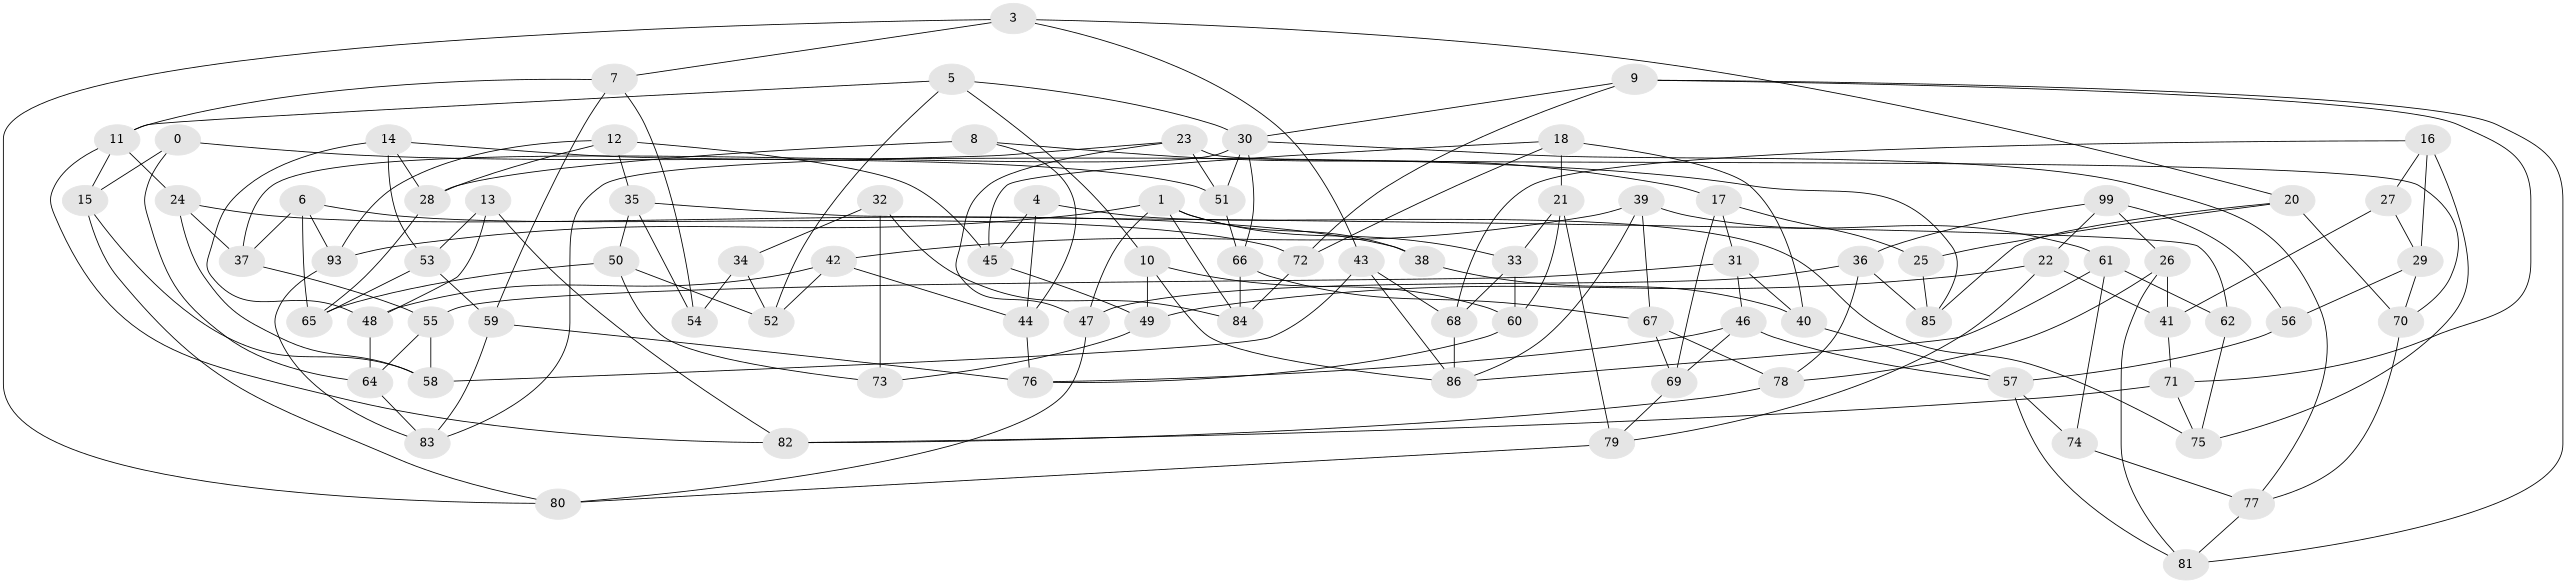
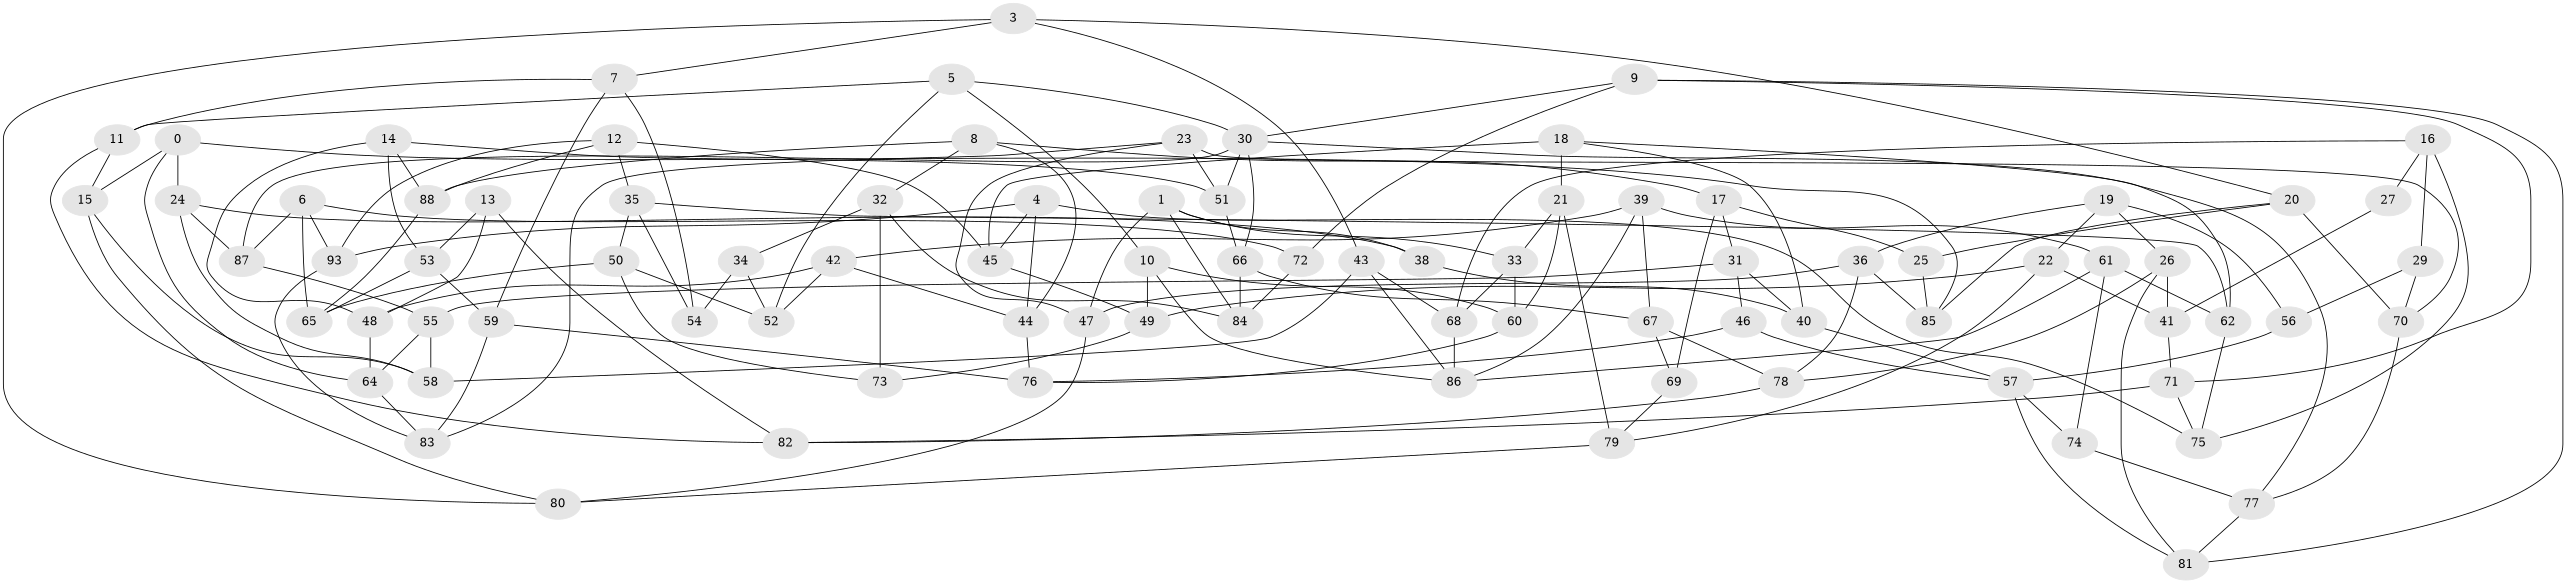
  graph {
    node [color=gray90 style=filled]
    1
    33
    38
    47
    84
    60
    68
    40
    80
    n10 [label=0]
    15
    24
    64
    85
    58
-   37
+   37 [label=87]
    83
    3
    7
    20
    43
    11
    54
    59
    25
    70
    86
    4
    44
    45
    n31 [label=93]
    75
    76
    49
    5
    10
    30
    52
    82
    51
    77
    66
    6
    65
    72
    55
    8
    17
-   28
+   28 [label=88]
    32
    31
    69
    34
    73
    9
    71
    81
    12
    35
    62
    50
    13
    48
    53
    27
    29
    41
    14
    16
    56
    46
    79
    18
    21
    57
-   19 [label=99]
+   19
    22
    26
    36
    78
    23
    39
    42
    61
    67
    74
    1 -- 33
    1 -- 38
    1 -- 47
    1 -- 84
    33 -- 60
    33 -- 68
    38 -- 40
    47 -- 80
    60 -- 76
    68 -- 86
    40 -- 57
    n10 -- 15
-   11 -- 24
+   n10 -- 24
    n10 -- 64
    n10 -- 85
    15 -- 80
    15 -- 58
    24 -- 38
    24 -- 58
    24 -- 37
    64 -- 83
    37 -- 55
    3 -- 80
    3 -- 7
    3 -- 20
    3 -- 43
    7 -- 11
    7 -- 54
    7 -- 59
    20 -- 85
    20 -- 25
    20 -- 70
    43 -- 68
    43 -- 58
    43 -- 86
    11 -- 15
    11 -- 82
    59 -- 83
    59 -- 76
    25 -- 85
    70 -- 77
    4 -- 44
    4 -- 45
-   1 -- n31
+   4 -- n31
    4 -- 75
    44 -- 76
    45 -- 49
    n31 -- 83
    49 -- 73
    5 -- 11
    5 -- 10
    5 -- 30
    5 -- 52
    10 -- 60
    10 -- 86
    10 -- 49
    30 -- 37
    30 -- 51
    30 -- 77
    30 -- 66
    51 -- 66
    77 -- 81
    66 -- 84
    66 -- 67
    6 -- 37
    6 -- n31
    6 -- 65
    6 -- 72
    72 -- 84
    55 -- 64
    55 -- 58
    8 -- 44
    8 -- 17
    8 -- 28
+   8 -- 32
    17 -- 25
    17 -- 31
    17 -- 69
    28 -- 65
    32 -- 84
    32 -- 34
    32 -- 73
    31 -- 40
    31 -- 55
    31 -- 46
    69 -- 79
    34 -- 54
    34 -- 52
    9 -- 30
    9 -- 72
    9 -- 71
    9 -- 81
    71 -- 75
    71 -- 82
    12 -- 45
    12 -- n31
    12 -- 28
    12 -- 35
    35 -- 54
    35 -- 62
    35 -- 50
    62 -- 75
    50 -- 52
    50 -- 65
    50 -- 73
    13 -- 82
    13 -- 48
    13 -- 53
    48 -- 64
    53 -- 59
    53 -- 65
-   27 -- 29
    27 -- 41
    29 -- 70
    29 -- 56
    41 -- 71
    14 -- 51
    14 -- 28
    14 -- 48
    14 -- 53
    16 -- 68
    16 -- 75
    16 -- 27
    16 -- 29
    56 -- 57
    46 -- 76
-   46 -- 69
    46 -- 57
    79 -- 80
    18 -- 40
    18 -- 45
-   18 -- 72
+   18 -- 62
    18 -- 21
    21 -- 33
    21 -- 60
    21 -- 79
    57 -- 81
    57 -- 74
    19 -- 56
    19 -- 22
    19 -- 26
    19 -- 36
    22 -- 49
    22 -- 41
    22 -- 79
    26 -- 81
    26 -- 41
    26 -- 78
    36 -- 47
    36 -- 85
    36 -- 78
    78 -- 82
    23 -- 47
    23 -- 83
    23 -- 70
    23 -- 51
    39 -- 86
    39 -- 42
    39 -- 61
    39 -- 67
    42 -- 44
    42 -- 52
    42 -- 48
    61 -- 86
    61 -- 62
    61 -- 74
    67 -- 69
    67 -- 78
    74 -- 77
  }
